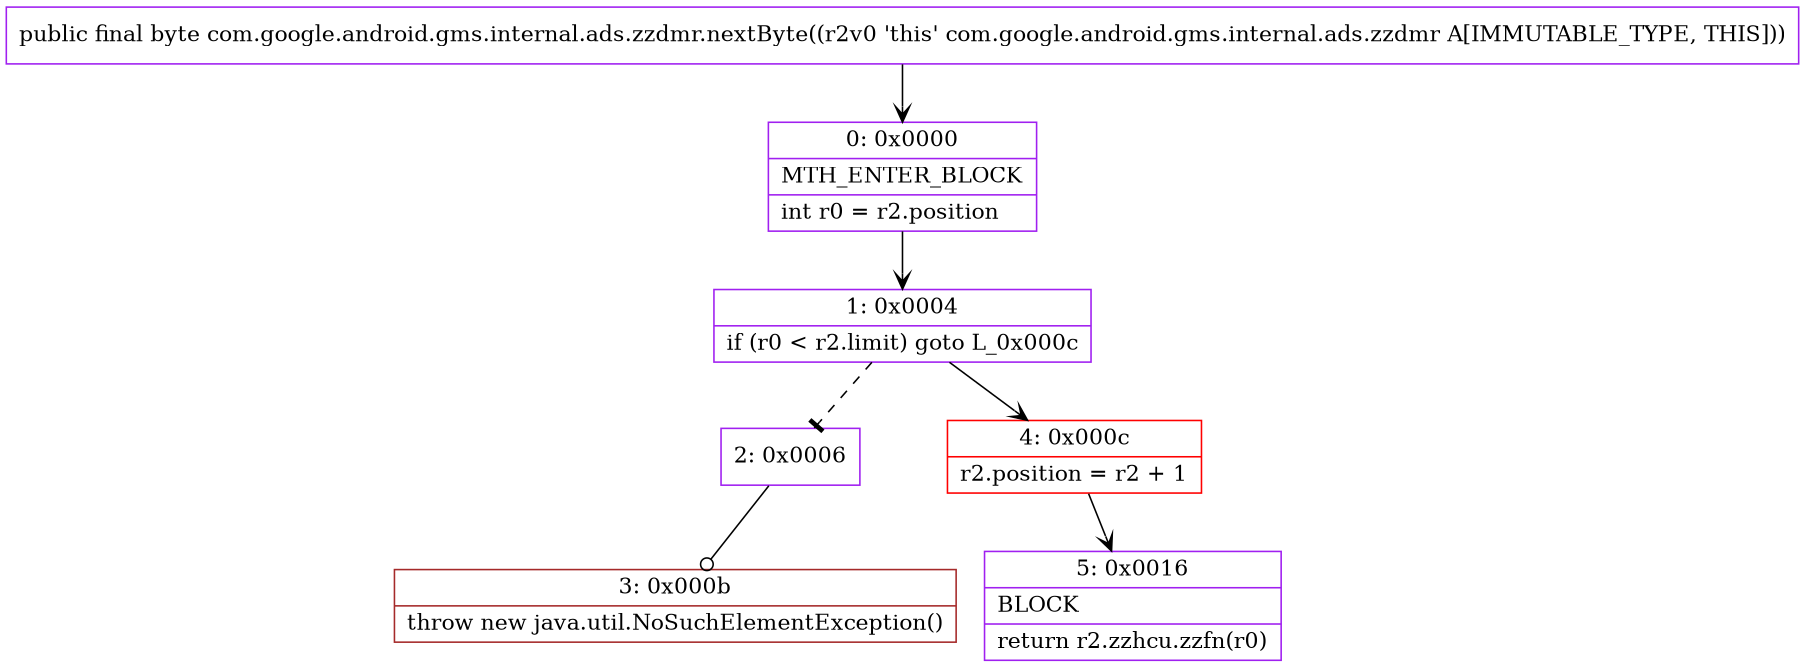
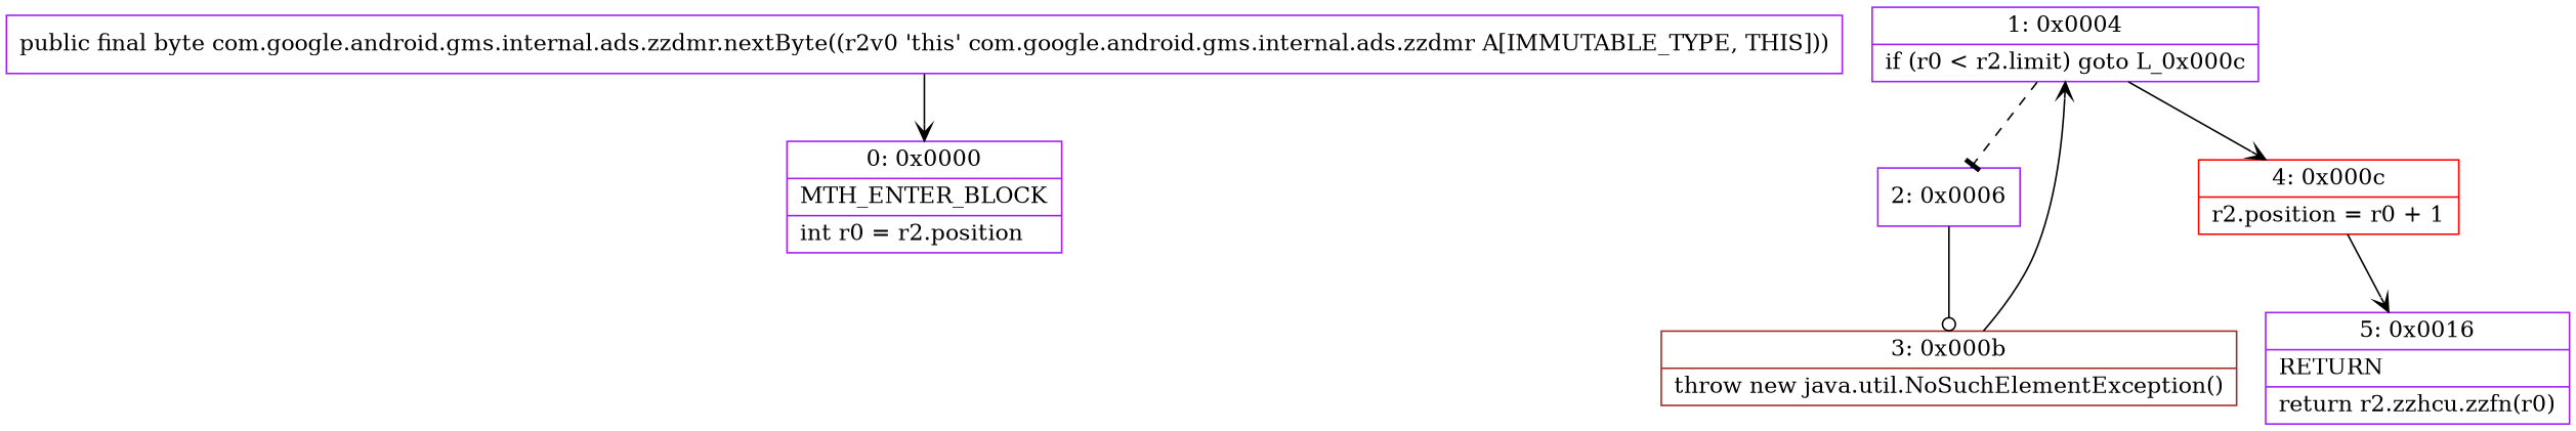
  digraph {
    node [color=purple shape=record]
    edge [arrowhead=vee]
    n1 [label="{0\:\ 0x0000|MTH_ENTER_BLOCK\l|int r0 = r2.position\l}"]
    n2 [label="{1\:\ 0x0004|if (r0 \< r2.limit) goto L_0x000c\l}"]
    n3 [label="{2\:\ 0x0006}"]
-   n4 [color=red label="{4\:\ 0x000c|r2.position = r2 + 1\l}"]
+   n4 [color=red label="{4\:\ 0x000c|r2.position = r0 + 1\l}"]
    n5 [color=brown label="{3\:\ 0x000b|throw new java.util.NoSuchElementException()\l}"]
-   n6 [label="{5\:\ 0x0016|BLOCK\l|return r2.zzhcu.zzfn(r0)\l}"]
+   n6 [label="{5\:\ 0x0016|RETURN\l|return r2.zzhcu.zzfn(r0)\l}"]
    n7 [label="{public final byte com.google.android.gms.internal.ads.zzdmr.nextByte((r2v0 'this' com.google.android.gms.internal.ads.zzdmr A[IMMUTABLE_TYPE, THIS])) }"]
-   n1 -> n2
+   n5 -> n2
    n2 -> n3 [arrowhead=tee style=dashed]
    n2 -> n4
    n3 -> n5 [arrowhead=odot]
    n4 -> n6
    n7 -> n1
  }
